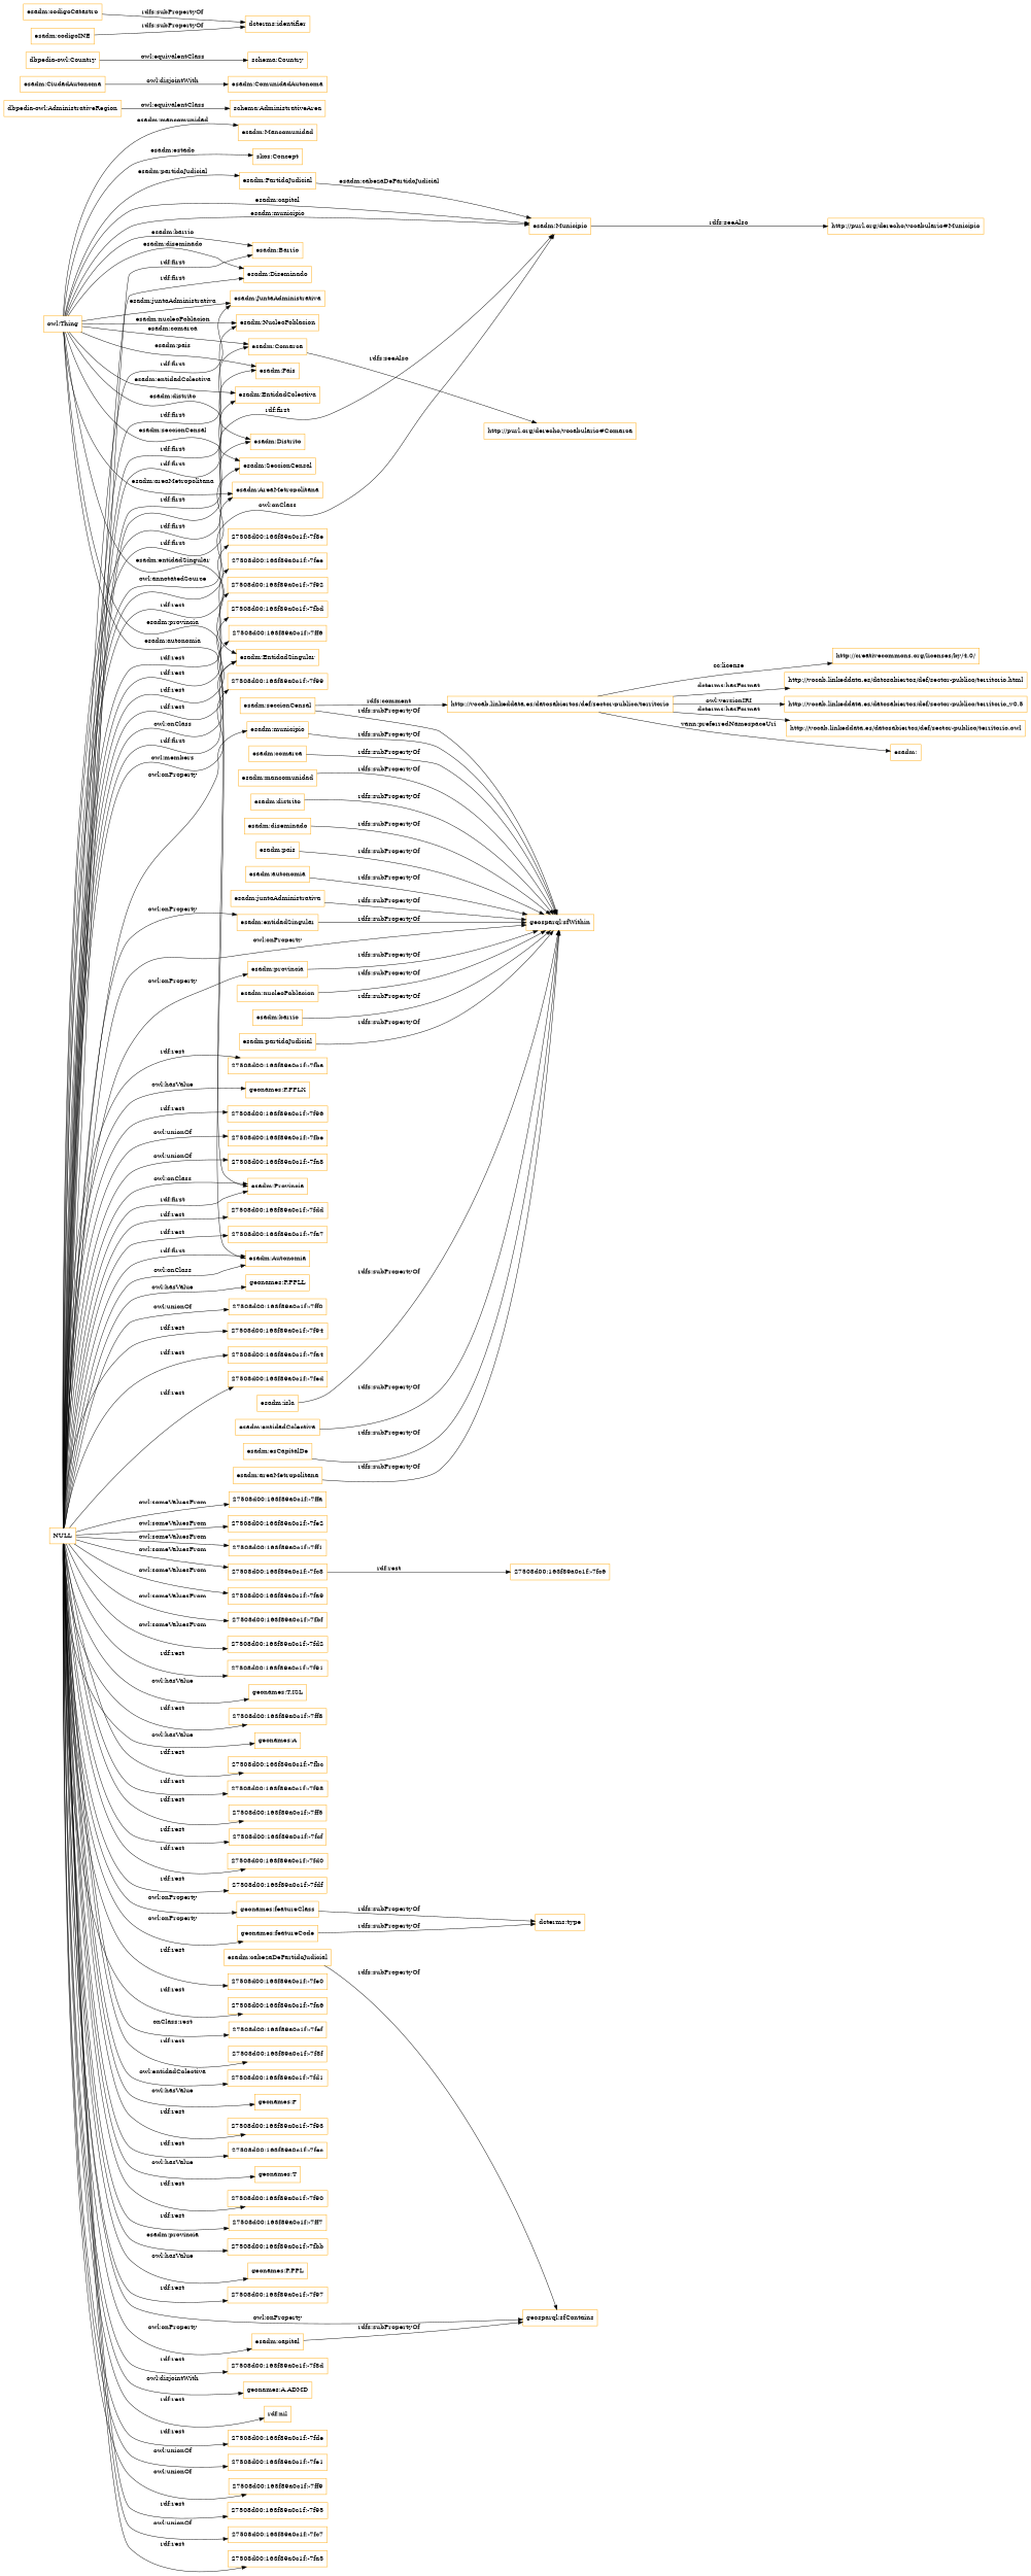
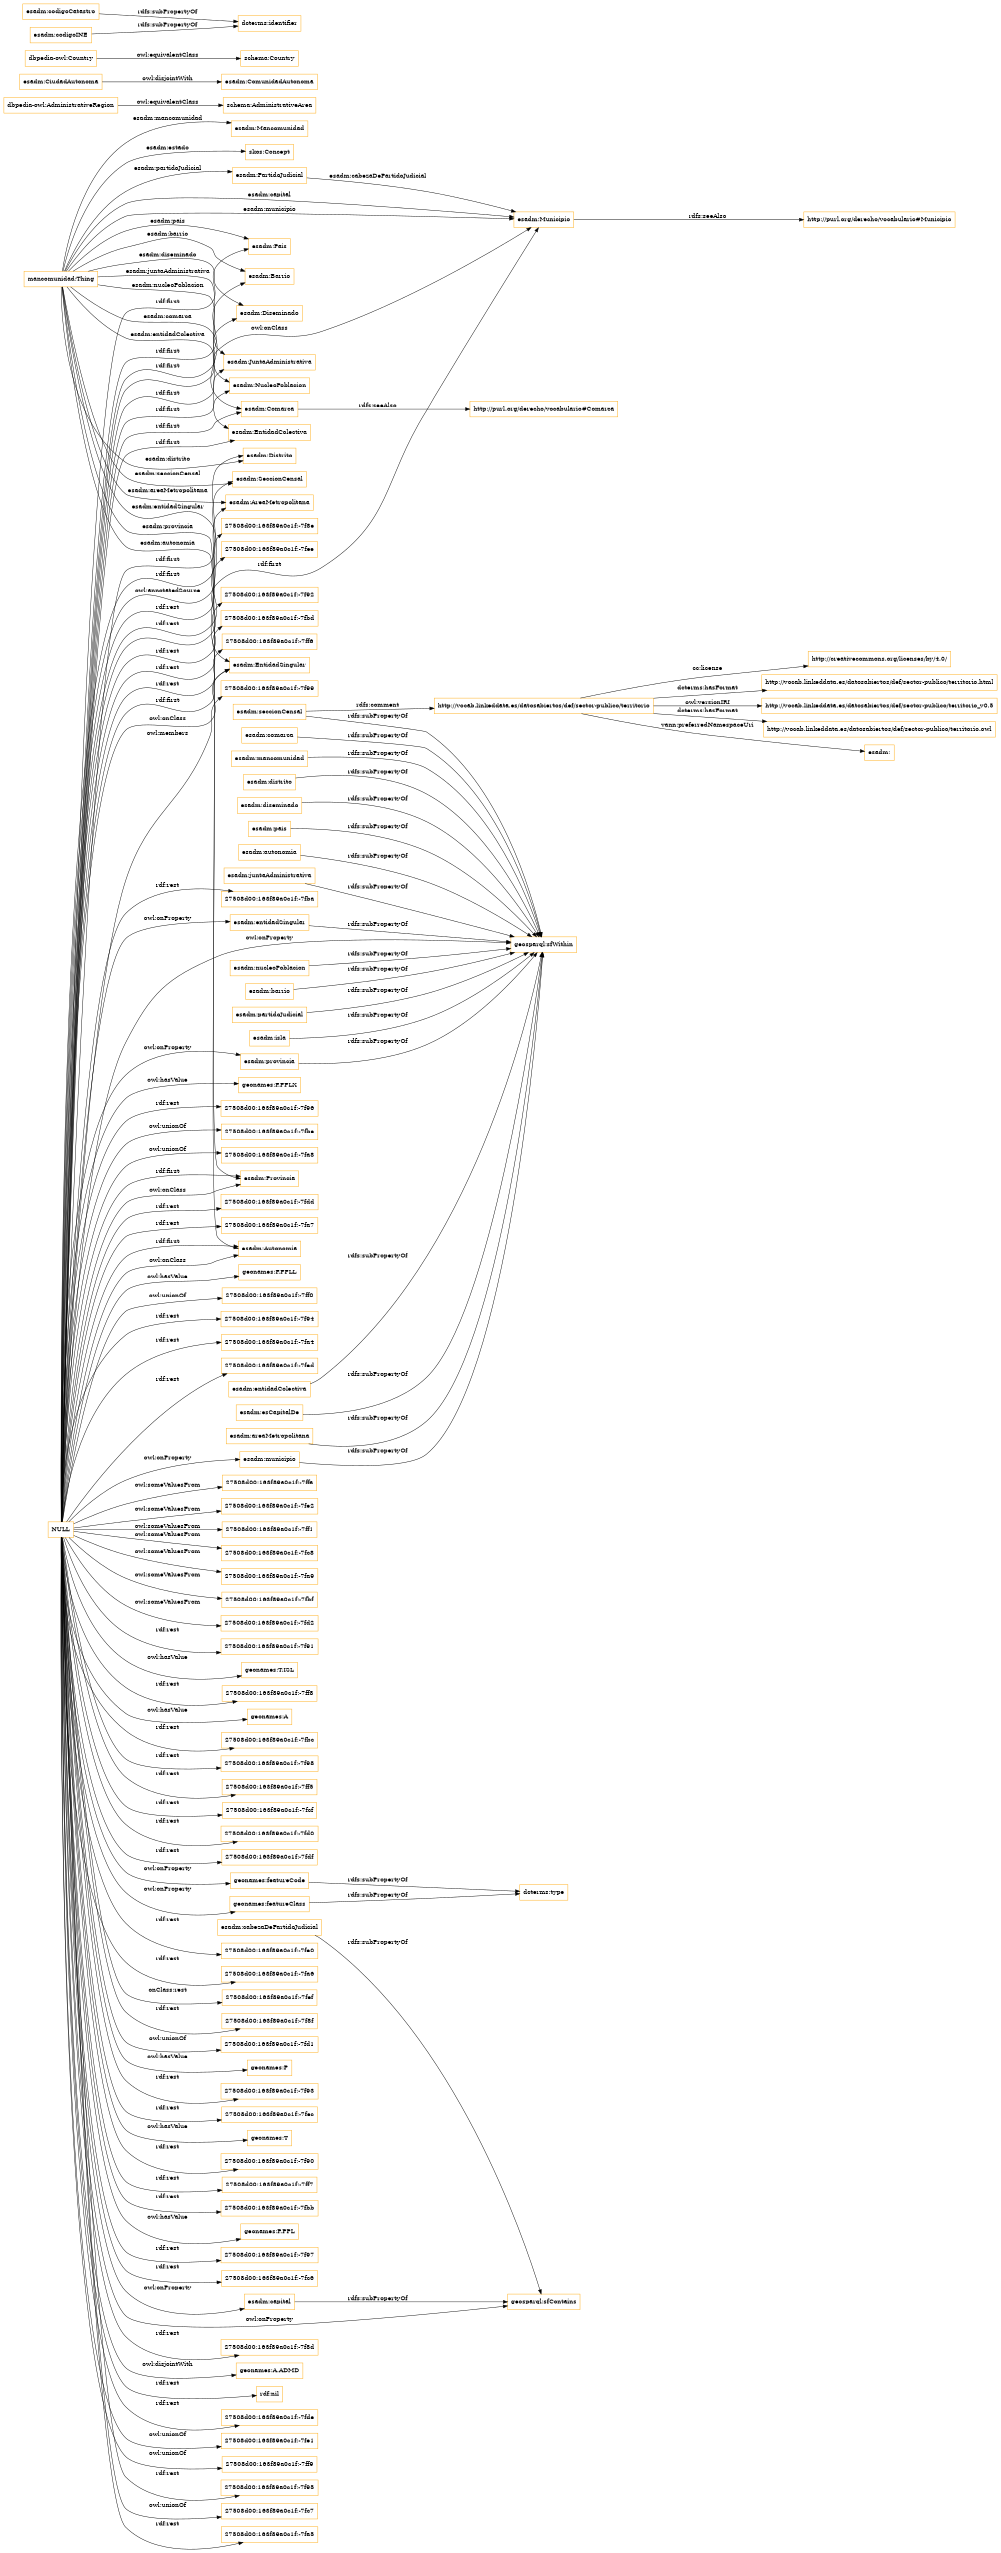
  digraph {
    rankdir=LR
    node [color=orange shape=rectangle]
    "esadm:Comarca"
    "http://purl.org/derecho/vocabulario#Comarca"
    "dbpedia-owl:AdministrativeRegion"
    "schema:AdministrativeArea"
    "esadm:Municipio"
    "http://purl.org/derecho/vocabulario#Municipio"
    "esadm:CiudadAutonoma"
    "esadm:ComunidadAutonoma"
    "dbpedia-owl:Country"
    "schema:Country"
    "esadm:PartidoJudicial"
    "esadm:entidadSingular"
    "geosparql:sfWithin"
    NULL
    "27508d00:163f89a0c1f:-7ffa"
    "esadm:EntidadSingular"
    "27508d00:163f89a0c1f:-7fe2"
    "27508d00:163f89a0c1f:-7ff1"
    "esadm:Pais"
    "esadm:Barrio"
    "27508d00:163f89a0c1f:-7fc8"
    "esadm:Diseminado"
    "esadm:JuntaAdministrativa"
    "esadm:NucleoPoblacion"
    "esadm:Provincia"
    "esadm:EntidadColectiva"
    "27508d00:163f89a0c1f:-7fa9"
    "27508d00:163f89a0c1f:-7fbf"
    "27508d00:163f89a0c1f:-7fd2"
    "esadm:Autonomia"
    "esadm:Distrito"
    "esadm:SeccionCensal"
    "esadm:AreaMetropolitana"
    "27508d00:163f89a0c1f:-7f91"
    "geonames:T.ISL"
    "27508d00:163f89a0c1f:-7ff8"
    "geonames:A"
    "27508d00:163f89a0c1f:-7fbc"
    "27508d00:163f89a0c1f:-7f98"
    "27508d00:163f89a0c1f:-7ff5"
    "27508d00:163f89a0c1f:-7fcf"
    "27508d00:163f89a0c1f:-7fd0"
    "27508d00:163f89a0c1f:-7fdf"
    "geonames:featureClass"
    "27508d00:163f89a0c1f:-7fe0"
    "27508d00:163f89a0c1f:-7fa6"
    "27508d00:163f89a0c1f:-7fef"
    "27508d00:163f89a0c1f:-7f8f"
    "27508d00:163f89a0c1f:-7fd1"
    "esadm:provincia"
    "geonames:P"
    "27508d00:163f89a0c1f:-7f93"
    "27508d00:163f89a0c1f:-7fec"
    "geonames:T"
    "27508d00:163f89a0c1f:-7f90"
    "27508d00:163f89a0c1f:-7ff7"
    "27508d00:163f89a0c1f:-7fbb"
    "geonames:P.PPL"
    "27508d00:163f89a0c1f:-7f97"
    "27508d00:163f89a0c1f:-7fc6"
    "geosparql:sfContains"
    "27508d00:163f89a0c1f:-7f8d"
    "geonames:A.ADMD"
    "rdf:nil"
    "27508d00:163f89a0c1f:-7fde"
    "27508d00:163f89a0c1f:-7fe1"
    "esadm:capital"
    "27508d00:163f89a0c1f:-7ff9"
    "27508d00:163f89a0c1f:-7f95"
    "27508d00:163f89a0c1f:-7fc7"
    "27508d00:163f89a0c1f:-7fa5"
    "27508d00:163f89a0c1f:-7f8e"
    "27508d00:163f89a0c1f:-7fee"
    "esadm:municipio"
    "27508d00:163f89a0c1f:-7f92"
    "27508d00:163f89a0c1f:-7fbd"
    "geonames:featureCode"
    "27508d00:163f89a0c1f:-7ff6"
    "27508d00:163f89a0c1f:-7f99"
    "27508d00:163f89a0c1f:-7fba"
    "geonames:P.PPLX"
    "27508d00:163f89a0c1f:-7f96"
    "27508d00:163f89a0c1f:-7fbe"
    "27508d00:163f89a0c1f:-7fa8"
    "27508d00:163f89a0c1f:-7fdd"
    "27508d00:163f89a0c1f:-7fa7"
    "geonames:P.PPLL"
    "27508d00:163f89a0c1f:-7ff0"
    "27508d00:163f89a0c1f:-7f94"
    "27508d00:163f89a0c1f:-7fa4"
    "27508d00:163f89a0c1f:-7fed"
    "dcterms:type"
    "esadm:nucleoPoblacion"
    "esadm:barrio"
    "esadm:codigoCatastro"
    "dcterms:identifier"
    "esadm:partidoJudicial"
    "http://vocab.linkeddata.es/datosabiertos/def/sector-publico/territorio"
    "http://vocab.linkeddata.es/datosabiertos/def/sector-publico/territorio.html"
    "http://vocab.linkeddata.es/datosabiertos/def/sector-publico/territorio_v0.5"
    "http://vocab.linkeddata.es/datosabiertos/def/sector-publico/territorio.owl"
    "esadm:"
    "http://creativecommons.org/licenses/by/4.0/"
    "esadm:isla"
    "esadm:entidadColectiva"
    "esadm:esCapitalDe"
    "esadm:areaMetropolitana"
    "esadm:codigoINE"
    "esadm:seccionCensal"
    "esadm:comarca"
    "esadm:mancomunidad"
    "esadm:distrito"
    "esadm:diseminado"
    "esadm:cabezaDePartidoJudicial"
    "esadm:pais"
    "esadm:autonomia"
    "esadm:juntaAdministrativa"
-   "owl:Thing"
+   "owl:Thing" [label="mancomunidad:Thing"]
    "esadm:Mancomunidad"
    "skos:Concept"
    "esadm:Comarca" -> "http://purl.org/derecho/vocabulario#Comarca" [label="rdfs:seeAlso"]
    "dbpedia-owl:AdministrativeRegion" -> "schema:AdministrativeArea" [label="owl:equivalentClass"]
    "esadm:Municipio" -> "http://purl.org/derecho/vocabulario#Municipio" [label="rdfs:seeAlso"]
    "esadm:CiudadAutonoma" -> "esadm:ComunidadAutonoma" [label="owl:disjointWith"]
    "dbpedia-owl:Country" -> "schema:Country" [label="owl:equivalentClass"]
    "esadm:PartidoJudicial" -> "esadm:Municipio" [label="esadm:cabezaDePartidoJudicial"]
    "esadm:entidadSingular" -> "geosparql:sfWithin" [label="rdfs:subPropertyOf"]
    NULL -> "esadm:Comarca" [label="rdf:first"]
    NULL -> "esadm:Municipio" [label="rdf:first"]
    NULL -> "esadm:Municipio" [label="owl:onClass"]
    NULL -> "esadm:entidadSingular" [label="owl:onProperty"]
    NULL -> "geosparql:sfWithin" [label="owl:onProperty"]
    NULL -> "27508d00:163f89a0c1f:-7ffa" [label="owl:someValuesFrom"]
    NULL -> "esadm:EntidadSingular" [label="rdf:first"]
    NULL -> "esadm:EntidadSingular" [label="owl:onClass"]
    NULL -> "27508d00:163f89a0c1f:-7fe2" [label="owl:someValuesFrom"]
    NULL -> "27508d00:163f89a0c1f:-7ff1" [label="owl:someValuesFrom"]
    NULL -> "esadm:Pais" [label="rdf:first"]
    NULL -> "esadm:Barrio" [label="rdf:first"]
    NULL -> "27508d00:163f89a0c1f:-7fc8" [label="owl:someValuesFrom"]
    NULL -> "esadm:Diseminado" [label="rdf:first"]
    NULL -> "esadm:JuntaAdministrativa" [label="rdf:first"]
    NULL -> "esadm:NucleoPoblacion" [label="rdf:first"]
    NULL -> "esadm:Provincia" [label="owl:onClass"]
    NULL -> "esadm:Provincia" [label="rdf:first"]
    NULL -> "esadm:EntidadColectiva" [label="rdf:first"]
    NULL -> "27508d00:163f89a0c1f:-7fa9" [label="owl:someValuesFrom"]
    NULL -> "27508d00:163f89a0c1f:-7fbf" [label="owl:someValuesFrom"]
    NULL -> "27508d00:163f89a0c1f:-7fd2" [label="owl:someValuesFrom"]
    NULL -> "esadm:Autonomia" [label="owl:onClass"]
    NULL -> "esadm:Autonomia" [label="rdf:first"]
    NULL -> "esadm:Distrito" [label="rdf:first"]
    NULL -> "esadm:SeccionCensal" [label="rdf:first"]
    NULL -> "esadm:AreaMetropolitana" [label="owl:annotatedSource"]
    NULL -> "27508d00:163f89a0c1f:-7f91" [label="rdf:rest"]
    NULL -> "geonames:T.ISL" [label="owl:hasValue"]
    NULL -> "27508d00:163f89a0c1f:-7ff8" [label="rdf:rest"]
    NULL -> "geonames:A" [label="owl:hasValue"]
    NULL -> "27508d00:163f89a0c1f:-7fbc" [label="rdf:rest"]
    NULL -> "27508d00:163f89a0c1f:-7f98" [label="rdf:rest"]
    NULL -> "27508d00:163f89a0c1f:-7ff5" [label="rdf:rest"]
    NULL -> "27508d00:163f89a0c1f:-7fcf" [label="rdf:rest"]
    NULL -> "27508d00:163f89a0c1f:-7fd0" [label="rdf:rest"]
    NULL -> "27508d00:163f89a0c1f:-7fdf" [label="rdf:rest"]
    NULL -> "geonames:featureClass" [label="owl:onProperty"]
    NULL -> "27508d00:163f89a0c1f:-7fe0" [label="rdf:rest"]
    NULL -> "27508d00:163f89a0c1f:-7fa6" [label="rdf:rest"]
    NULL -> "27508d00:163f89a0c1f:-7fef" [label="onClass:rest"]
    NULL -> "27508d00:163f89a0c1f:-7f8f" [label="rdf:rest"]
-   NULL -> "27508d00:163f89a0c1f:-7fd1" [label="owl:entidadColectiva"]
+   NULL -> "27508d00:163f89a0c1f:-7fd1" [label="owl:unionOf"]
    NULL -> "esadm:provincia" [label="owl:onProperty"]
    NULL -> "geonames:P" [label="owl:hasValue"]
    NULL -> "27508d00:163f89a0c1f:-7f93" [label="rdf:rest"]
    NULL -> "27508d00:163f89a0c1f:-7fec" [label="rdf:rest"]
    NULL -> "geonames:T" [label="owl:hasValue"]
    NULL -> "27508d00:163f89a0c1f:-7f90" [label="rdf:rest"]
    NULL -> "27508d00:163f89a0c1f:-7ff7" [label="rdf:rest"]
-   NULL -> "27508d00:163f89a0c1f:-7fbb" [label="esadm:provincia"]
+   NULL -> "27508d00:163f89a0c1f:-7fbb" [label="rdf:rest"]
    NULL -> "geonames:P.PPL" [label="owl:hasValue"]
    NULL -> "27508d00:163f89a0c1f:-7f97" [label="rdf:rest"]
-   "27508d00:163f89a0c1f:-7fc8" -> "27508d00:163f89a0c1f:-7fc6" [label="rdf:rest"]
+   NULL -> "27508d00:163f89a0c1f:-7fc6" [label="rdf:rest"]
    NULL -> "geosparql:sfContains" [label="owl:onProperty"]
    NULL -> "27508d00:163f89a0c1f:-7f8d" [label="rdf:rest"]
    NULL -> "geonames:A.ADMD" [label="owl:disjointWith"]
    NULL -> "rdf:nil" [label="rdf:rest"]
    NULL -> "27508d00:163f89a0c1f:-7fde" [label="rdf:rest"]
    NULL -> "27508d00:163f89a0c1f:-7fe1" [label="owl:unionOf"]
    NULL -> "esadm:capital" [label="owl:onProperty"]
    NULL -> "27508d00:163f89a0c1f:-7ff9" [label="owl:unionOf"]
    NULL -> "27508d00:163f89a0c1f:-7f95" [label="rdf:rest"]
    NULL -> "27508d00:163f89a0c1f:-7fc7" [label="owl:unionOf"]
    NULL -> "27508d00:163f89a0c1f:-7fa5" [label="rdf:rest"]
    NULL -> "27508d00:163f89a0c1f:-7f8e" [label="rdf:rest"]
    NULL -> "27508d00:163f89a0c1f:-7fee" [label="rdf:rest"]
    NULL -> "esadm:municipio" [label="owl:onProperty"]
    NULL -> "27508d00:163f89a0c1f:-7f92" [label="rdf:rest"]
    NULL -> "27508d00:163f89a0c1f:-7fbd" [label="rdf:rest"]
    NULL -> "geonames:featureCode" [label="owl:onProperty"]
    NULL -> "27508d00:163f89a0c1f:-7ff6" [label="rdf:rest"]
    NULL -> "27508d00:163f89a0c1f:-7f99" [label="owl:members"]
    NULL -> "27508d00:163f89a0c1f:-7fba" [label="rdf:rest"]
    NULL -> "geonames:P.PPLX" [label="owl:hasValue"]
    NULL -> "27508d00:163f89a0c1f:-7f96" [label="rdf:rest"]
    NULL -> "27508d00:163f89a0c1f:-7fbe" [label="owl:unionOf"]
    NULL -> "27508d00:163f89a0c1f:-7fa8" [label="owl:unionOf"]
    NULL -> "27508d00:163f89a0c1f:-7fdd" [label="rdf:rest"]
    NULL -> "27508d00:163f89a0c1f:-7fa7" [label="rdf:rest"]
    NULL -> "geonames:P.PPLL" [label="owl:hasValue"]
    NULL -> "27508d00:163f89a0c1f:-7ff0" [label="owl:unionOf"]
    NULL -> "27508d00:163f89a0c1f:-7f94" [label="rdf:rest"]
    NULL -> "27508d00:163f89a0c1f:-7fa4" [label="rdf:rest"]
    NULL -> "27508d00:163f89a0c1f:-7fed" [label="rdf:rest"]
    "geonames:featureClass" -> "dcterms:type" [label="rdfs:subPropertyOf"]
    "esadm:provincia" -> "geosparql:sfWithin" [label="rdfs:subPropertyOf"]
    "esadm:capital" -> "geosparql:sfContains" [label="rdfs:subPropertyOf"]
    "esadm:municipio" -> "geosparql:sfWithin" [label="rdfs:subPropertyOf"]
    "geonames:featureCode" -> "dcterms:type" [label="rdfs:subPropertyOf"]
    "esadm:nucleoPoblacion" -> "geosparql:sfWithin" [label="rdfs:subPropertyOf"]
    "esadm:barrio" -> "geosparql:sfWithin" [label="rdfs:subPropertyOf"]
    "esadm:codigoCatastro" -> "dcterms:identifier" [label="rdfs:subPropertyOf"]
    "esadm:partidoJudicial" -> "geosparql:sfWithin" [label="rdfs:subPropertyOf"]
    "http://vocab.linkeddata.es/datosabiertos/def/sector-publico/territorio" -> "http://vocab.linkeddata.es/datosabiertos/def/sector-publico/territorio.html" [label="dcterms:hasFormat"]
    "http://vocab.linkeddata.es/datosabiertos/def/sector-publico/territorio" -> "http://vocab.linkeddata.es/datosabiertos/def/sector-publico/territorio_v0.5" [label="owl:versionIRI"]
    "http://vocab.linkeddata.es/datosabiertos/def/sector-publico/territorio" -> "http://vocab.linkeddata.es/datosabiertos/def/sector-publico/territorio.owl" [label="dcterms:hasFormat"]
    "http://vocab.linkeddata.es/datosabiertos/def/sector-publico/territorio" -> "esadm:" [label="vann:preferredNamespaceUri"]
    "http://vocab.linkeddata.es/datosabiertos/def/sector-publico/territorio" -> "http://creativecommons.org/licenses/by/4.0/" [label="cc:license"]
    "esadm:isla" -> "geosparql:sfWithin" [label="rdfs:subPropertyOf"]
    "esadm:entidadColectiva" -> "geosparql:sfWithin" [label="rdfs:subPropertyOf"]
    "esadm:esCapitalDe" -> "geosparql:sfWithin" [label="rdfs:subPropertyOf"]
    "esadm:areaMetropolitana" -> "geosparql:sfWithin" [label="rdfs:subPropertyOf"]
    "esadm:codigoINE" -> "dcterms:identifier" [label="rdfs:subPropertyOf"]
    "esadm:seccionCensal" -> "geosparql:sfWithin" [label="rdfs:subPropertyOf"]
    "esadm:seccionCensal" -> "http://vocab.linkeddata.es/datosabiertos/def/sector-publico/territorio" [label="rdfs:comment"]
    "esadm:comarca" -> "geosparql:sfWithin" [label="rdfs:subPropertyOf"]
    "esadm:mancomunidad" -> "geosparql:sfWithin" [label="rdfs:subPropertyOf"]
    "esadm:distrito" -> "geosparql:sfWithin" [label="rdfs:subPropertyOf"]
    "esadm:diseminado" -> "geosparql:sfWithin" [label="rdfs:subPropertyOf"]
    "esadm:cabezaDePartidoJudicial" -> "geosparql:sfContains" [label="rdfs:subPropertyOf"]
    "esadm:pais" -> "geosparql:sfWithin" [label="rdfs:subPropertyOf"]
    "esadm:autonomia" -> "geosparql:sfWithin" [label="rdfs:subPropertyOf"]
    "esadm:juntaAdministrativa" -> "geosparql:sfWithin" [label="rdfs:subPropertyOf"]
    "owl:Thing" -> "esadm:Comarca" [label="esadm:comarca"]
    "owl:Thing" -> "esadm:Municipio" [label="esadm:capital"]
    "owl:Thing" -> "esadm:Municipio" [label="esadm:municipio"]
    "owl:Thing" -> "esadm:PartidoJudicial" [label="esadm:partidoJudicial"]
    "owl:Thing" -> "esadm:EntidadSingular" [label="esadm:entidadSingular"]
    "owl:Thing" -> "esadm:Pais" [label="esadm:pais"]
    "owl:Thing" -> "esadm:Barrio" [label="esadm:barrio"]
    "owl:Thing" -> "esadm:Diseminado" [label="esadm:diseminado"]
    "owl:Thing" -> "esadm:JuntaAdministrativa" [label="esadm:juntaAdministrativa"]
    "owl:Thing" -> "esadm:NucleoPoblacion" [label="esadm:nucleoPoblacion"]
    "owl:Thing" -> "esadm:Provincia" [label="esadm:provincia"]
    "owl:Thing" -> "esadm:EntidadColectiva" [label="esadm:entidadColectiva"]
    "owl:Thing" -> "esadm:Autonomia" [label="esadm:autonomia"]
    "owl:Thing" -> "esadm:Distrito" [label="esadm:distrito"]
    "owl:Thing" -> "esadm:SeccionCensal" [label="esadm:seccionCensal"]
    "owl:Thing" -> "esadm:AreaMetropolitana" [label="esadm:areaMetropolitana"]
    "owl:Thing" -> "esadm:Mancomunidad" [label="esadm:mancomunidad"]
    "owl:Thing" -> "skos:Concept" [label="esadm:estado"]
  }
